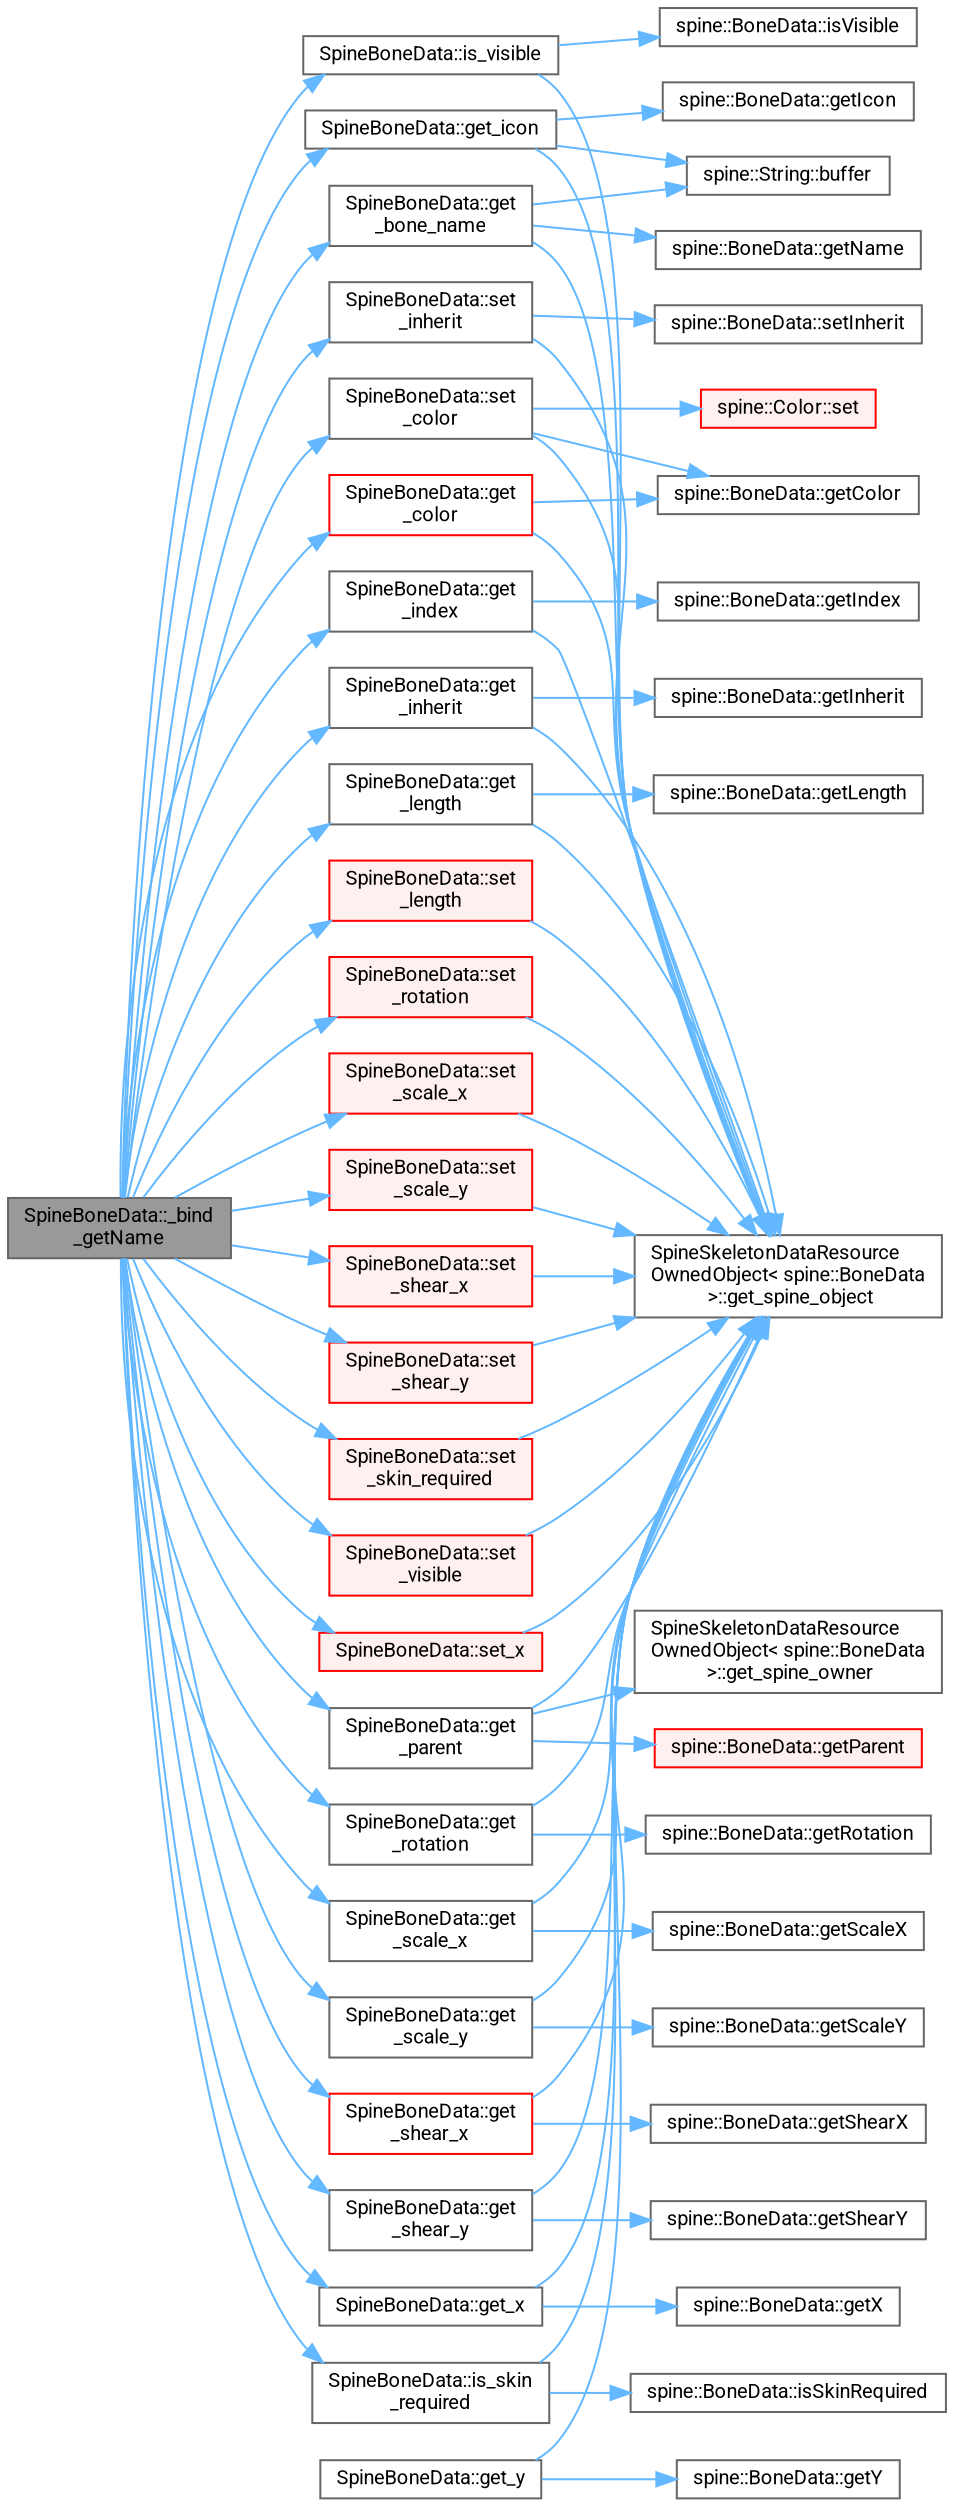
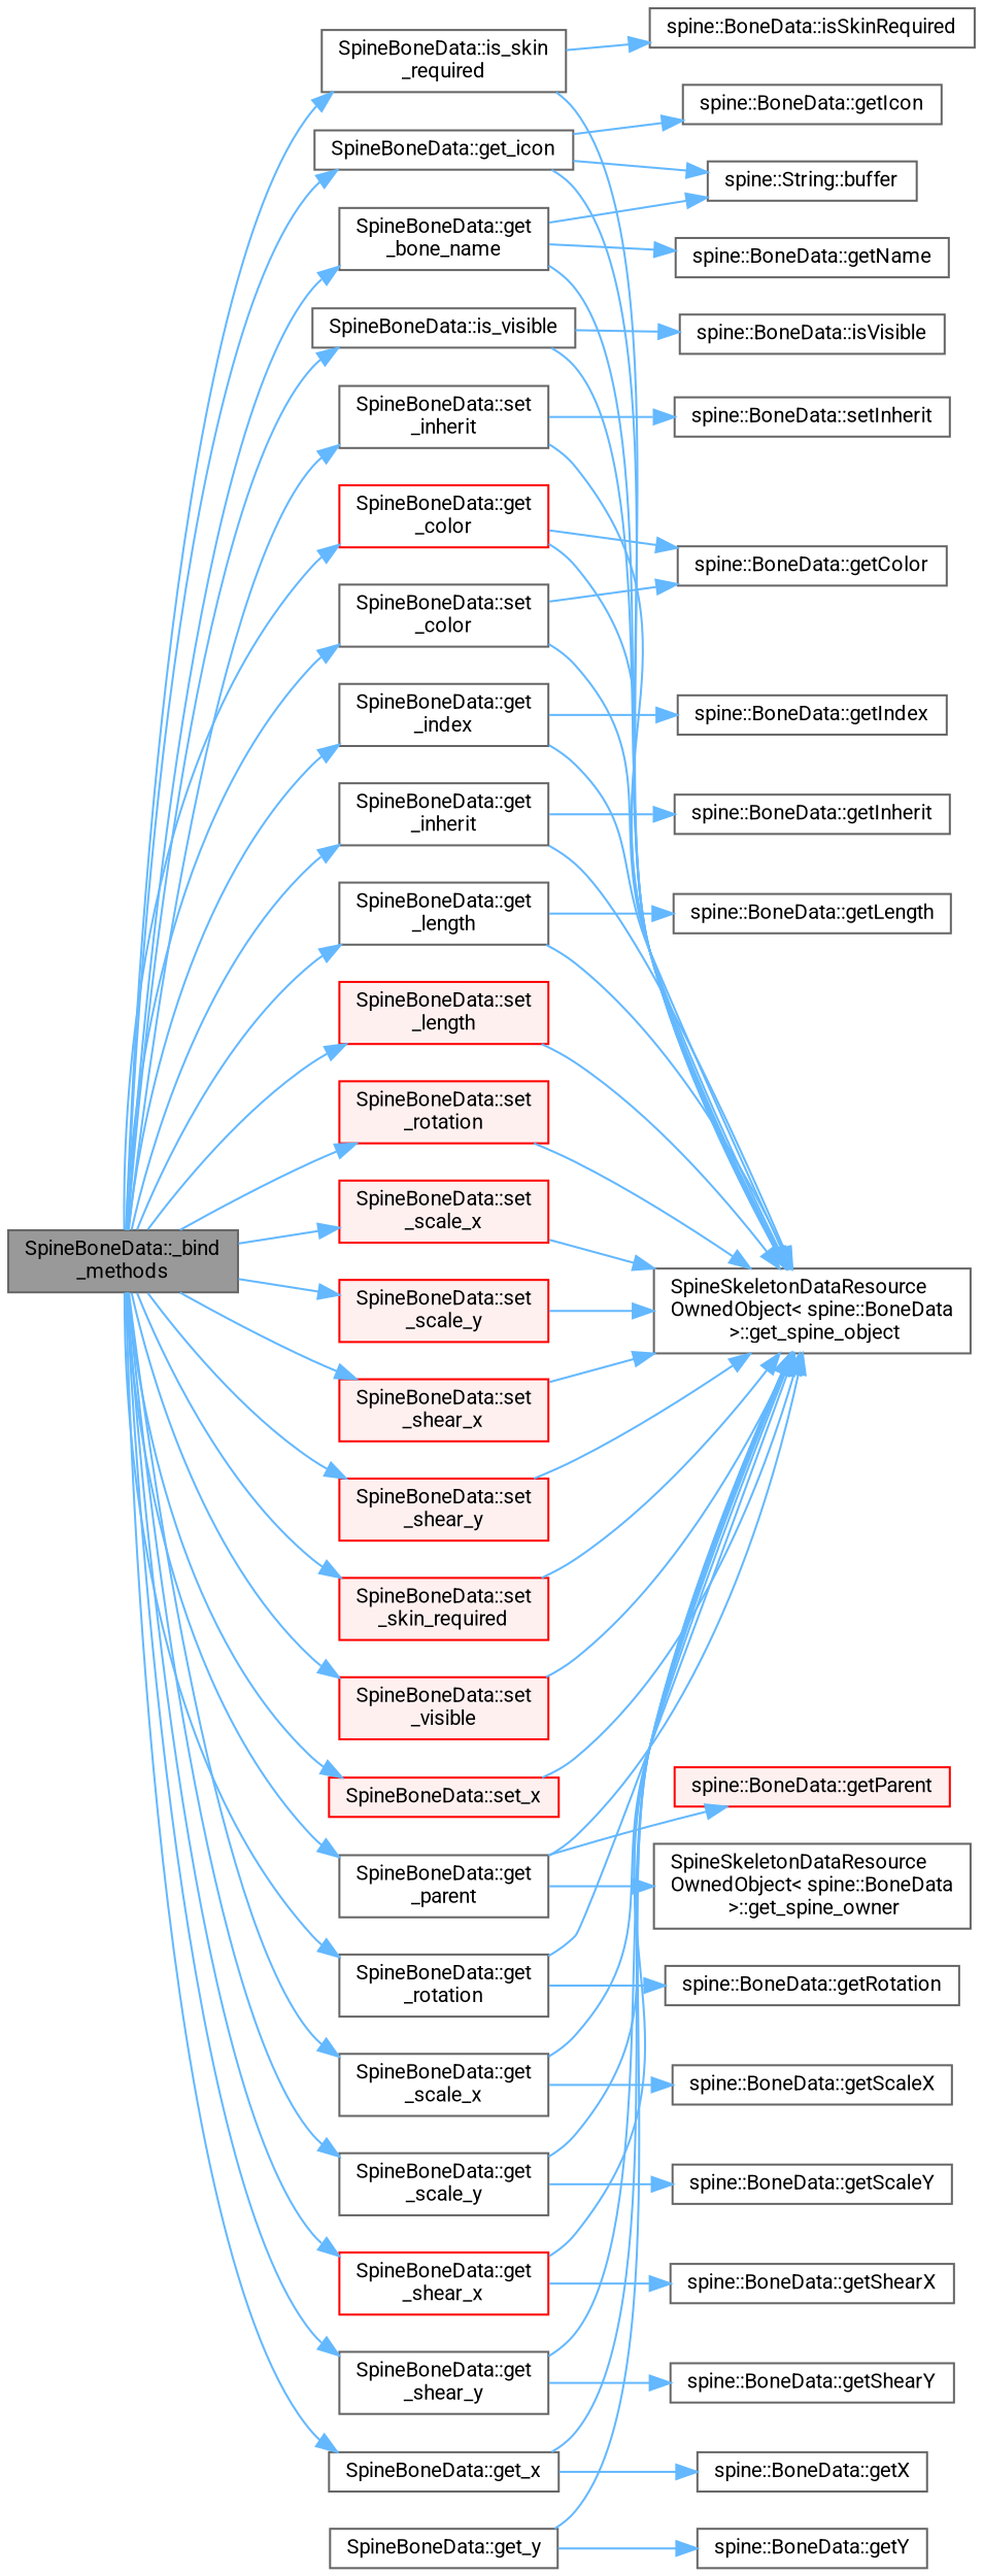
  digraph {
    fontname=Roboto
    rankdir=LR
    node [color=grey40 fillcolor=white fontname=Roboto fontsize=10 shape=box style=filled]
    edge [color=steelblue1 fontname=Roboto fontsize=10 labelfontname=Helvetica labelfontsize=10 style=solid]
-   n1 [color=gray40 fillcolor=grey60 fontcolor=black height=0.2 label="SpineBoneData::_bind\l_getName" width=0.4]
+   n1 [color=gray40 fillcolor=grey60 fontcolor=black height=0.2 label="SpineBoneData::_bind\l_methods" width=0.4]
    n2 [height=0.2 label="SpineBoneData::get\l_bone_name" width=0.4]
    n3 [color=red height=0.2 label="SpineBoneData::get\l_color" width=0.4]
    n4 [height=0.2 label="SpineBoneData::get_icon" width=0.4]
    n5 [height=0.2 label="SpineBoneData::get\l_index" width=0.4]
    n6 [height=0.2 label="SpineBoneData::get\l_inherit" width=0.4]
    n7 [height=0.2 label="SpineBoneData::get\l_length" width=0.4]
    n8 [height=0.2 label="SpineBoneData::get\l_parent" width=0.4]
    n9 [height=0.2 label="SpineBoneData::get\l_rotation" width=0.4]
    n10 [height=0.2 label="SpineBoneData::get\l_scale_x" width=0.4]
    n11 [height=0.2 label="SpineBoneData::get\l_scale_y" width=0.4]
    n12 [color=red height=0.2 label="SpineBoneData::get\l_shear_x" width=0.4]
    n13 [height=0.2 label="SpineBoneData::get\l_shear_y" width=0.4]
    n14 [height=0.2 label="SpineBoneData::get_x" width=0.4]
    n15 [height=0.2 label="SpineBoneData::is_skin\l_required" width=0.4]
    n16 [height=0.2 label="SpineBoneData::is_visible" width=0.4]
    n17 [height=0.2 label="SpineBoneData::set\l_color" width=0.4]
    n18 [height=0.2 label="SpineBoneData::set\l_inherit" width=0.4]
    n19 [color=red fillcolor="#FFF0F0" height=0.2 label="SpineBoneData::set\l_length" width=0.4]
    n20 [color=red fillcolor="#FFF0F0" height=0.2 label="SpineBoneData::set\l_rotation" width=0.4]
    n21 [color=red fillcolor="#FFF0F0" height=0.2 label="SpineBoneData::set\l_scale_x" width=0.4]
    n22 [color=red fillcolor="#FFF0F0" height=0.2 label="SpineBoneData::set\l_scale_y" width=0.4]
    n23 [color=red fillcolor="#FFF0F0" height=0.2 label="SpineBoneData::set\l_shear_x" width=0.4]
    n24 [color=red fillcolor="#FFF0F0" height=0.2 label="SpineBoneData::set\l_shear_y" width=0.4]
    n25 [color=red fillcolor="#FFF0F0" height=0.2 label="SpineBoneData::set\l_skin_required" width=0.4]
    n26 [color=red fillcolor="#FFF0F0" height=0.2 label="SpineBoneData::set\l_visible" width=0.4]
    n27 [color=red fillcolor="#FFF0F0" height=0.2 label="SpineBoneData::set_x" width=0.4]
    n28 [height=0.2 label="spine::String::buffer" width=0.4]
    n29 [height=0.2 label="SpineSkeletonDataResource\lOwnedObject\< spine::BoneData\l \>::get_spine_object" width=0.4]
    n30 [height=0.2 label="spine::BoneData::getName" width=0.4]
    n31 [height=0.2 label="spine::BoneData::getColor" width=0.4]
    n32 [height=0.2 label="spine::BoneData::getIcon" width=0.4]
    n33 [height=0.2 label="spine::BoneData::getIndex" width=0.4]
    n34 [height=0.2 label="spine::BoneData::getInherit" width=0.4]
    n35 [height=0.2 label="spine::BoneData::getLength" width=0.4]
    n36 [height=0.2 label="SpineSkeletonDataResource\lOwnedObject\< spine::BoneData\l \>::get_spine_owner" width=0.4]
    n37 [color=red fillcolor="#FFF0F0" height=0.2 label="spine::BoneData::getParent" width=0.4]
    n38 [height=0.2 label="spine::BoneData::getRotation" width=0.4]
    n39 [height=0.2 label="spine::BoneData::getScaleX" width=0.4]
    n40 [height=0.2 label="spine::BoneData::getScaleY" width=0.4]
    n41 [height=0.2 label="spine::BoneData::getShearX" width=0.4]
    n42 [height=0.2 label="spine::BoneData::getShearY" width=0.4]
    n43 [height=0.2 label="spine::BoneData::getX" width=0.4]
    n44 [height=0.2 label="SpineBoneData::get_y" width=0.4]
    n45 [height=0.2 label="spine::BoneData::getY" width=0.4]
    n46 [height=0.2 label="spine::BoneData::isSkinRequired" width=0.4]
    n47 [height=0.2 label="spine::BoneData::isVisible" width=0.4]
-   n48 [color=red fillcolor="#FFF0F0" height=0.2 label="spine::Color::set" width=0.4]
    n49 [height=0.2 label="spine::BoneData::setInherit" width=0.4]
    n1 -> n2
    n1 -> n3
    n1 -> n4
    n1 -> n5
    n1 -> n6
    n1 -> n7
    n1 -> n8
    n1 -> n9
    n1 -> n10
    n1 -> n11
    n1 -> n12
    n1 -> n13
    n1 -> n14
    n1 -> n15
    n1 -> n16
    n1 -> n17
    n1 -> n18
    n1 -> n19
    n1 -> n20
    n1 -> n21
    n1 -> n22
    n1 -> n23
    n1 -> n24
    n1 -> n25
    n1 -> n26
    n1 -> n27
    n2 -> n28
    n2 -> n29
    n2 -> n30
    n3 -> n29
    n3 -> n31
    n4 -> n28
    n4 -> n29
    n4 -> n32
    n5 -> n29
    n5 -> n33
    n6 -> n29
    n6 -> n34
    n7 -> n29
    n7 -> n35
    n8 -> n29
    n8 -> n36
    n8 -> n37
    n9 -> n29
    n9 -> n38
    n10 -> n29
    n10 -> n39
    n11 -> n29
    n11 -> n40
    n12 -> n29
    n12 -> n41
    n13 -> n29
    n13 -> n42
    n14 -> n29
    n14 -> n43
    n15 -> n29
    n15 -> n46
    n16 -> n29
    n16 -> n47
    n17 -> n29
    n17 -> n31
-   n17 -> n48
    n18 -> n29
    n18 -> n49
    n19 -> n29
    n20 -> n29
    n21 -> n29
    n22 -> n29
    n23 -> n29
    n24 -> n29
    n25 -> n29
    n26 -> n29
    n27 -> n29
    n44 -> n29
    n44 -> n45
  }
